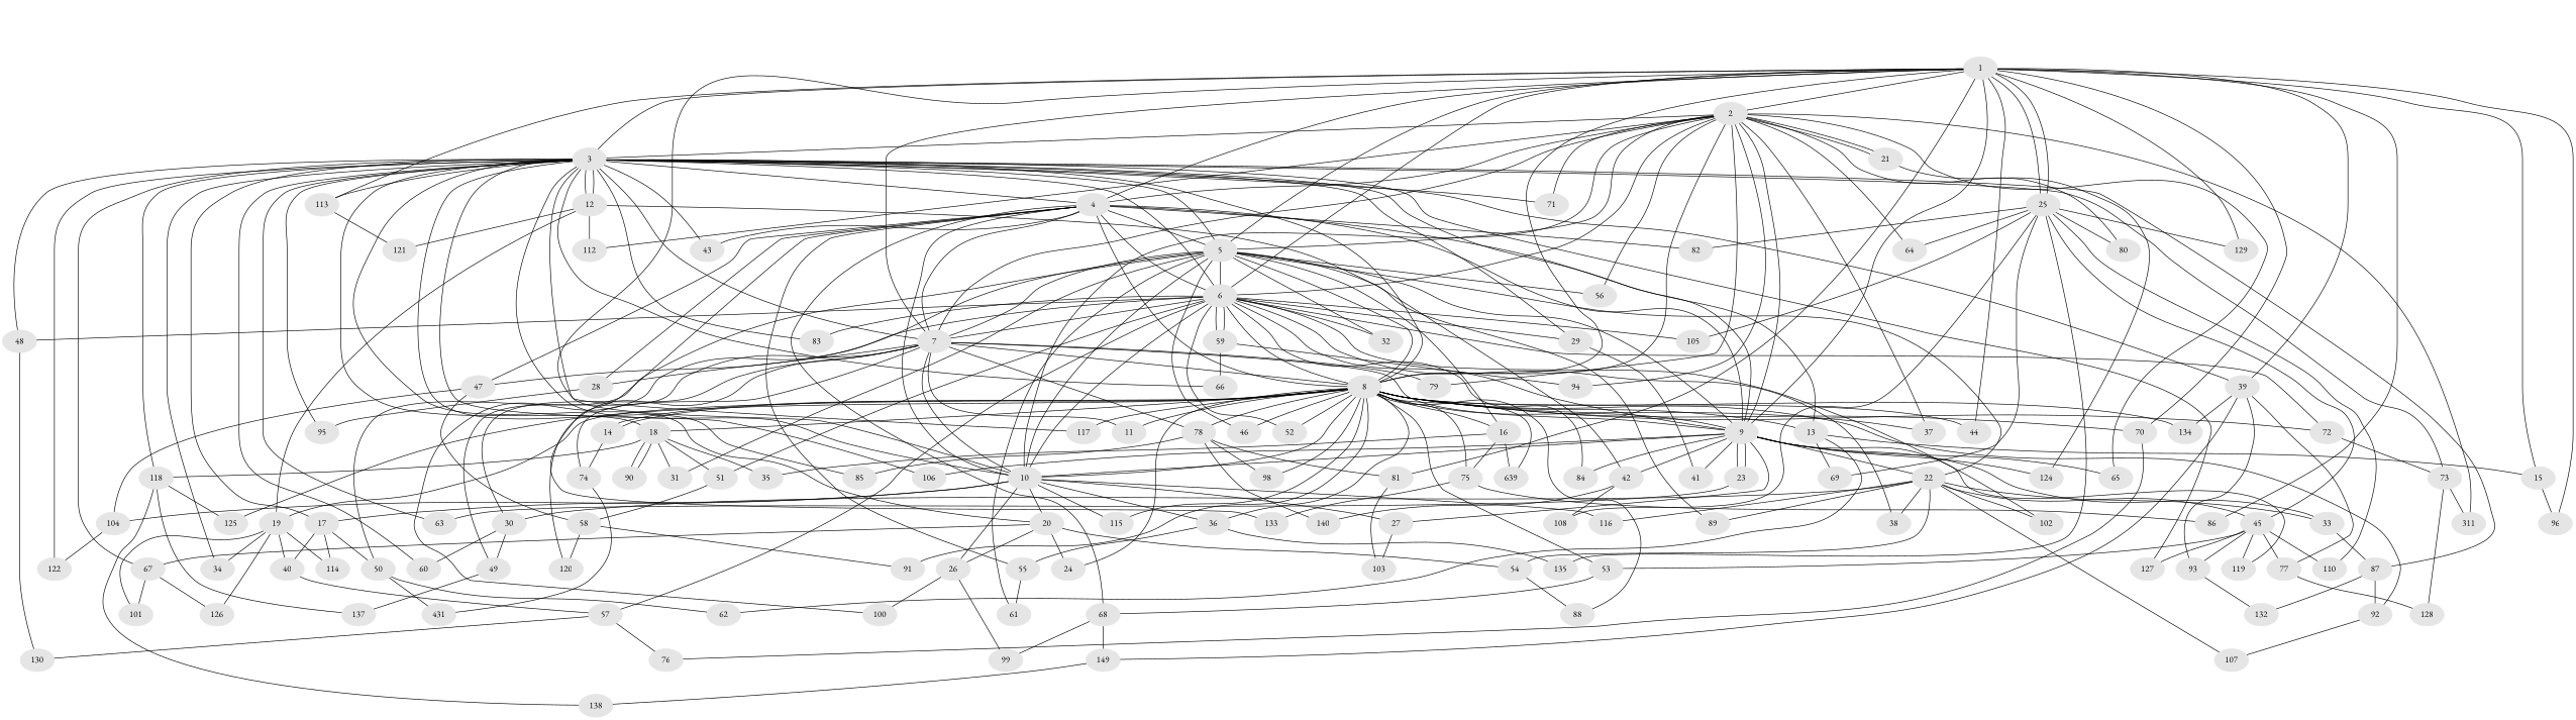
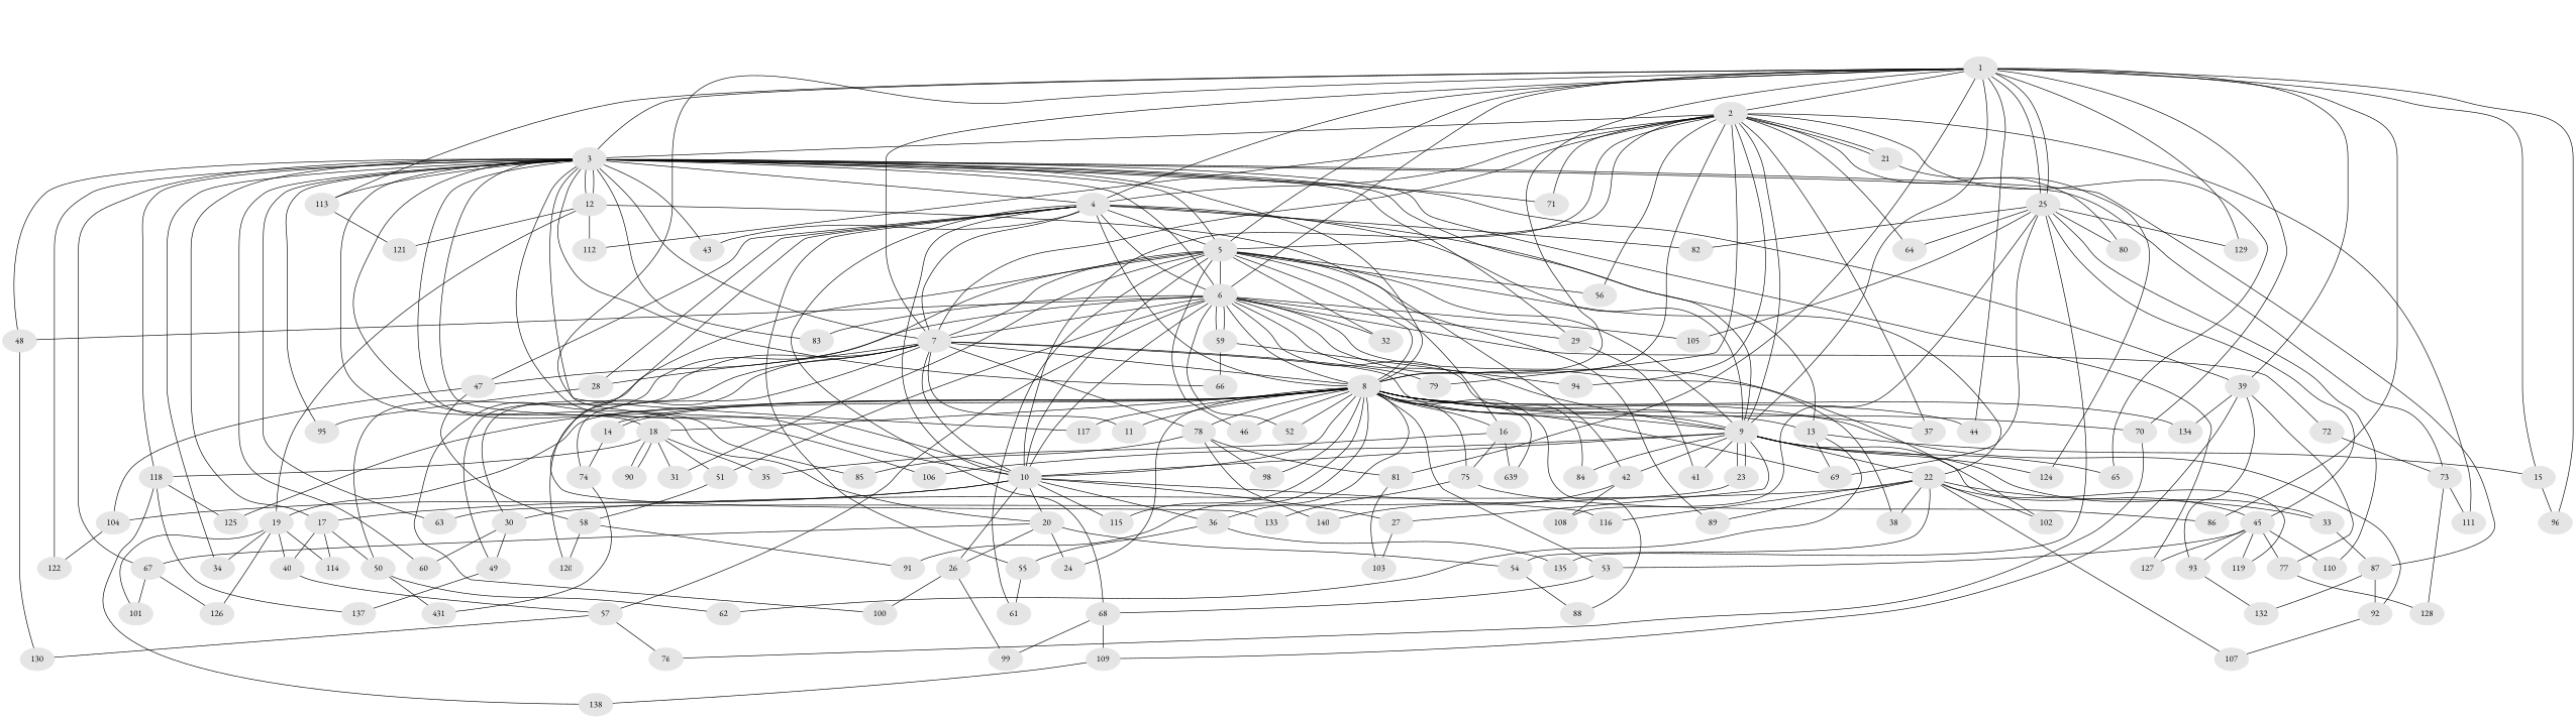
  graph {
    fontname="EB Garamond"
    node [color=gray90 fontname="EB Garamond" style=filled]
    edge [fontname="EB Garamond"]
    1
    2
    3
    4
    5
    6
    7
    8
    9
    10
    15
    25
    39
    44
    70
    81
    86
    96
    113
    129
    21
    37
    56
    64
    65
    71
    79
    80
    94
-   111 [label=311]
+   111
    112
    12
    17
    18
    20
    29
    34
    43
    48
    60
    63
    66
    67
    73
    83
    85
    87
    95
    106
    117
    118
    122
    127
    13
    28
    47
    55
    68
    82
    133
    16
    22
    31
    32
    46
    50
    61
    89
    100
    38
    51
    52
    57
    59
    72
    84
    102
    105
    11
    30
    49
    74
    78
    120
    14
    19
    24
    36
    53
    75
    88
    91
    92
    98
    115
    125
    134
    n98 [label=639]
    23
    27
    33
    41
    42
    119
    124
    26
    104
    116
    69
    45
    108
    110
    135
    77
    93
-   109 [label=149]
+   109
    76
    103
    121
    40
    114
    35
    90
    54
    130
    101
    126
    128
    132
    137
    138
    62
    58
    99
    107
    n136 [label=431]
    140
    1 -- 2
    1 -- 3
    1 -- 4
    1 -- 5
    1 -- 6
    1 -- 7
    1 -- 8
    1 -- 9
    1 -- 10
    1 -- 15
    1 -- 25
    1 -- 25
    1 -- 39
    1 -- 44
    1 -- 70
    1 -- 81
    1 -- 86
    1 -- 96
    1 -- 113
    1 -- 129
    2 -- 3
    2 -- 4
    2 -- 5
-   2 -- 6
    2 -- 7
    2 -- 8
    2 -- 9
    2 -- 10
    2 -- 21
    2 -- 21
    2 -- 37
    2 -- 56
    2 -- 64
    2 -- 65
    2 -- 71
    2 -- 79
    2 -- 80
    2 -- 94
    2 -- 111
    2 -- 112
    3 -- 4
    3 -- 5
    3 -- 6
    3 -- 7
    3 -- 8
    3 -- 9
    3 -- 10
    3 -- 39
    3 -- 113
    3 -- 71
    3 -- 12
    3 -- 12
    3 -- 17
    3 -- 18
    3 -- 20
    3 -- 29
    3 -- 34
    3 -- 43
    3 -- 48
    3 -- 60
    3 -- 63
    3 -- 66
    3 -- 67
    3 -- 73
    3 -- 83
    3 -- 85
    3 -- 87
    3 -- 95
    3 -- 106
    3 -- 117
    3 -- 118
    3 -- 122
    3 -- 127
    4 -- 5
    4 -- 6
    4 -- 7
    4 -- 8
    4 -- 9
    4 -- 10
    4 -- 43
    4 -- 13
    4 -- 28
    4 -- 47
    4 -- 55
    4 -- 68
    4 -- 82
    4 -- 133
    5 -- 6
    5 -- 7
    5 -- 8
    5 -- 9
    5 -- 10
    5 -- 56
    5 -- 16
    5 -- 22
    5 -- 31
    5 -- 32
    5 -- 46
    5 -- 50
    5 -- 61
    5 -- 89
    5 -- 100
    6 -- 7
    6 -- 8
    6 -- 9
    6 -- 10
    6 -- 29
    6 -- 48
    6 -- 83
    6 -- 47
    6 -- 32
    6 -- 38
    6 -- 51
    6 -- 52
    6 -- 57
    6 -- 59
    6 -- 59
    6 -- 72
    6 -- 84
    6 -- 102
    6 -- 105
    7 -- 8
    7 -- 9
    7 -- 10
    7 -- 79
    7 -- 28
    7 -- 11
    7 -- 30
    7 -- 49
    7 -- 74
    7 -- 78
    7 -- 120
    8 -- 9
    8 -- 10
    8 -- 44
    8 -- 70
    8 -- 37
    8 -- 18
    8 -- 117
    8 -- 13
    8 -- 16
    8 -- 46
    8 -- 52
-   8 -- 72
+   8 -- 69
    8 -- 11
    8 -- 78
    8 -- 14
    8 -- 14
    8 -- 19
    8 -- 24
    8 -- 36
    8 -- 53
    8 -- 75
    8 -- 88
    8 -- 91
    8 -- 92
    8 -- 98
    8 -- 115
    8 -- 125
    8 -- 134
    8 -- n98
    9 -- 10
    9 -- 65
    9 -- 106
    9 -- 22
    9 -- 84
    9 -- 23
    9 -- 23
    9 -- 27
    9 -- 33
    9 -- 41
    9 -- 42
    9 -- 119
    9 -- 124
    10 -- 17
    10 -- 20
    10 -- 36
    10 -- 115
    10 -- 27
    10 -- 26
    10 -- 104
    10 -- 116
    15 -- 96
    25 -- 129
    25 -- 64
    25 -- 80
    25 -- 82
    25 -- 105
    25 -- 69
    25 -- 45
    25 -- 108
    25 -- 110
    25 -- 135
    39 -- 134
    39 -- 77
    39 -- 93
    39 -- 109
    70 -- 76
    81 -- 103
    113 -- 121
    21 -- 124
    12 -- 112
    12 -- 19
    12 -- 42
    12 -- 121
    17 -- 50
    17 -- 40
    17 -- 114
    18 -- 118
    18 -- 31
    18 -- 51
    18 -- 35
    18 -- 90
    18 -- 90
    20 -- 67
    20 -- 24
    20 -- 26
    20 -- 54
    29 -- 41
    48 -- 130
    67 -- 101
    67 -- 126
    73 -- 111
    73 -- 128
    87 -- 92
    87 -- 132
    118 -- 125
    118 -- 137
    118 -- 138
    13 -- 15
    13 -- 69
    13 -- 62
    28 -- 95
    47 -- 104
    47 -- 58
    55 -- 61
    68 -- 109
    68 -- 99
    16 -- 75
    16 -- n98
    16 -- 35
    22 -- 89
    22 -- 38
    22 -- 102
    22 -- 30
    22 -- 33
    22 -- 116
    22 -- 45
    22 -- 54
    22 -- 107
    50 -- 62
    50 -- n136
    51 -- 58
    57 -- 76
    57 -- 130
    59 -- 94
    59 -- 66
    72 -- 73
    30 -- 60
    30 -- 49
    49 -- 137
    74 -- n136
    78 -- 81
    78 -- 85
    78 -- 98
    78 -- 140
    14 -- 74
    19 -- 34
    19 -- 40
    19 -- 114
    19 -- 101
    19 -- 126
    36 -- 55
    36 -- 135
    53 -- 68
    75 -- 86
    75 -- 133
    92 -- 107
    23 -- 63
    27 -- 103
    33 -- 87
    42 -- 108
    42 -- 140
    26 -- 100
    26 -- 99
    104 -- 122
    45 -- 127
    45 -- 53
    45 -- 119
    45 -- 110
    45 -- 77
    45 -- 93
    77 -- 128
    93 -- 132
    109 -- 138
    40 -- 57
    54 -- 88
    58 -- 120
    58 -- 91
  }
